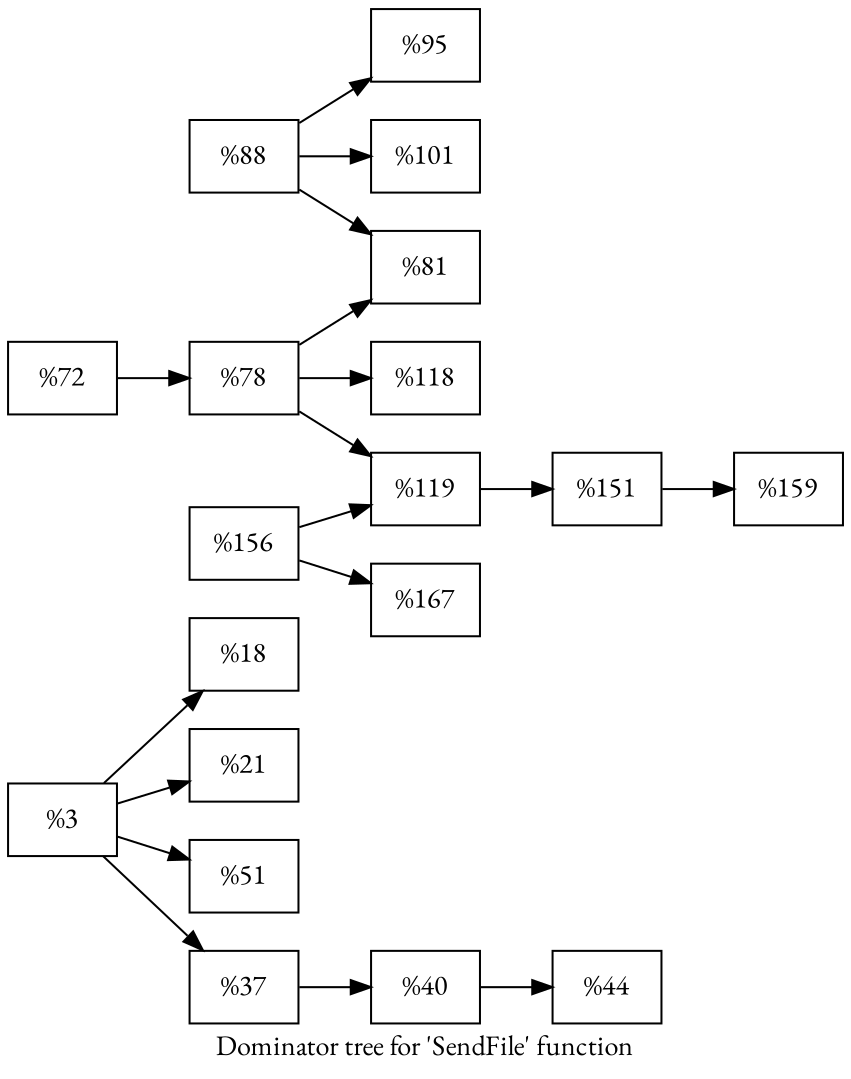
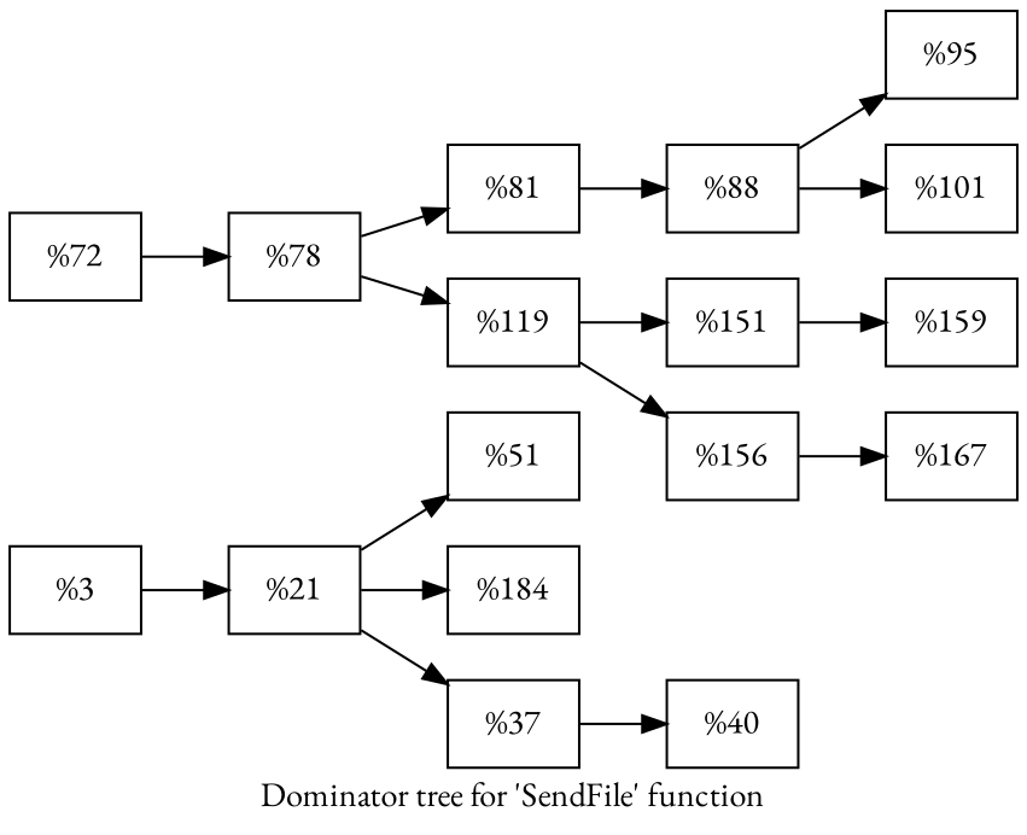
  digraph {
    fontname="EB Garamond"
    label="Dominator tree for 'SendFile' function"
    rankdir=LR
    node [fontname="EB Garamond" shape=record]
    edge [fontname="EB Garamond"]
    n1 [label="{%3}"]
-   n2 [label="{%18}"]
    n3 [label="{%21}"]
    n4 [label="{%51}"]
+   n5 [label="{%184}"]
    n6 [label="{%37}"]
    n7 [label="{%40}"]
-   n8 [label="{%44}"]
    n9 [label="{%72}"]
    n10 [label="{%78}"]
    n11 [label="{%81}"]
    n12 [label="{%119}"]
-   n13 [label="{%118}"]
    n14 [label="{%88}"]
    n15 [label="{%151}"]
    n16 [label="{%156}"]
    n17 [label="{%95}"]
    n18 [label="{%101}"]
    n19 [label="{%159}"]
    n20 [label="{%167}"]
-   n1 -> n2
    n1 -> n3
-   n1 -> n4
-   n1 -> n6
+   n3 -> n4
+   n3 -> n5
+   n3 -> n6
    n6 -> n7
-   n7 -> n8
    n9 -> n10
    n10 -> n11
    n10 -> n12
-   n10 -> n13
-   n14 -> n11
+   n11 -> n14
    n12 -> n15
-   n16 -> n12
+   n12 -> n16
    n14 -> n17
    n14 -> n18
    n15 -> n19
    n16 -> n20
  }
